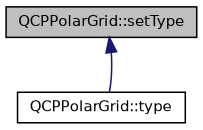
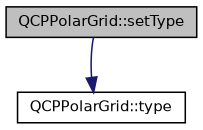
  digraph {
    rankdir=TB
    node [color=black fontname=Helvetica fontsize=10 shape=record style=filled]
    n1 [fillcolor=grey75 fontcolor=black height=0.2 label="QCPPolarGrid::setType" width=0.4]
    n2 [fillcolor=white height=0.2 label="QCPPolarGrid::type" width=0.4]
-   n2 -> n1 [color=midnightblue fontname=Helvetica fontsize=10 labelfontname=Helvetica labelfontsize=10 style=solid]
+   n1 -> n2 [color=midnightblue fontname=Helvetica fontsize=10 labelfontname=Helvetica labelfontsize=10 style=solid]
  }
